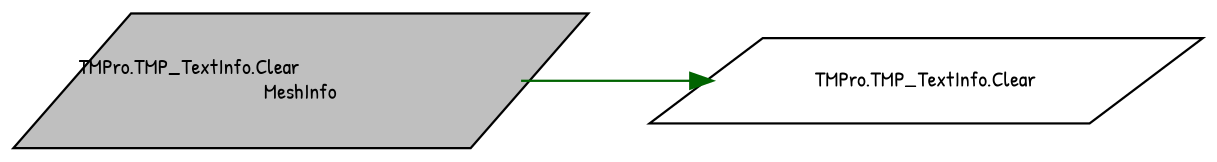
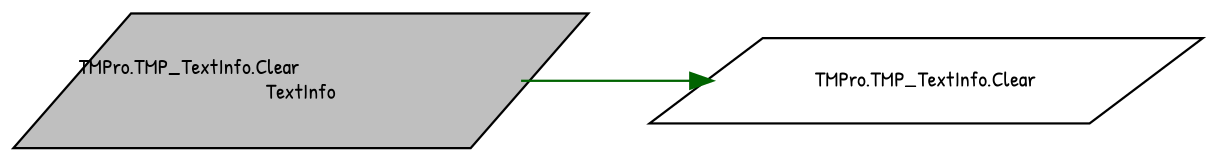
  digraph {
    rankdir=LR
    fontname="Patrick Hand"
    node [color=black fontname="Patrick Hand" fontsize=10 shape=parallelogram style=filled]
-   n1 [fillcolor=grey75 fontcolor=black height=0.2 label="TMPro.TMP_TextInfo.Clear\lMeshInfo" width=0.4]
+   n1 [fillcolor=grey75 fontcolor=black height=0.2 label="TMPro.TMP_TextInfo.Clear\lTextInfo" width=0.4]
    n2 [fillcolor=white height=0.2 label="TMPro.TMP_TextInfo.Clear" width=0.4]
    n1 -> n2 [color=darkgreen fontname="Patrick Hand" fontsize=10 labelfontname=Helvetica labelfontsize=10 style=solid]
  }
